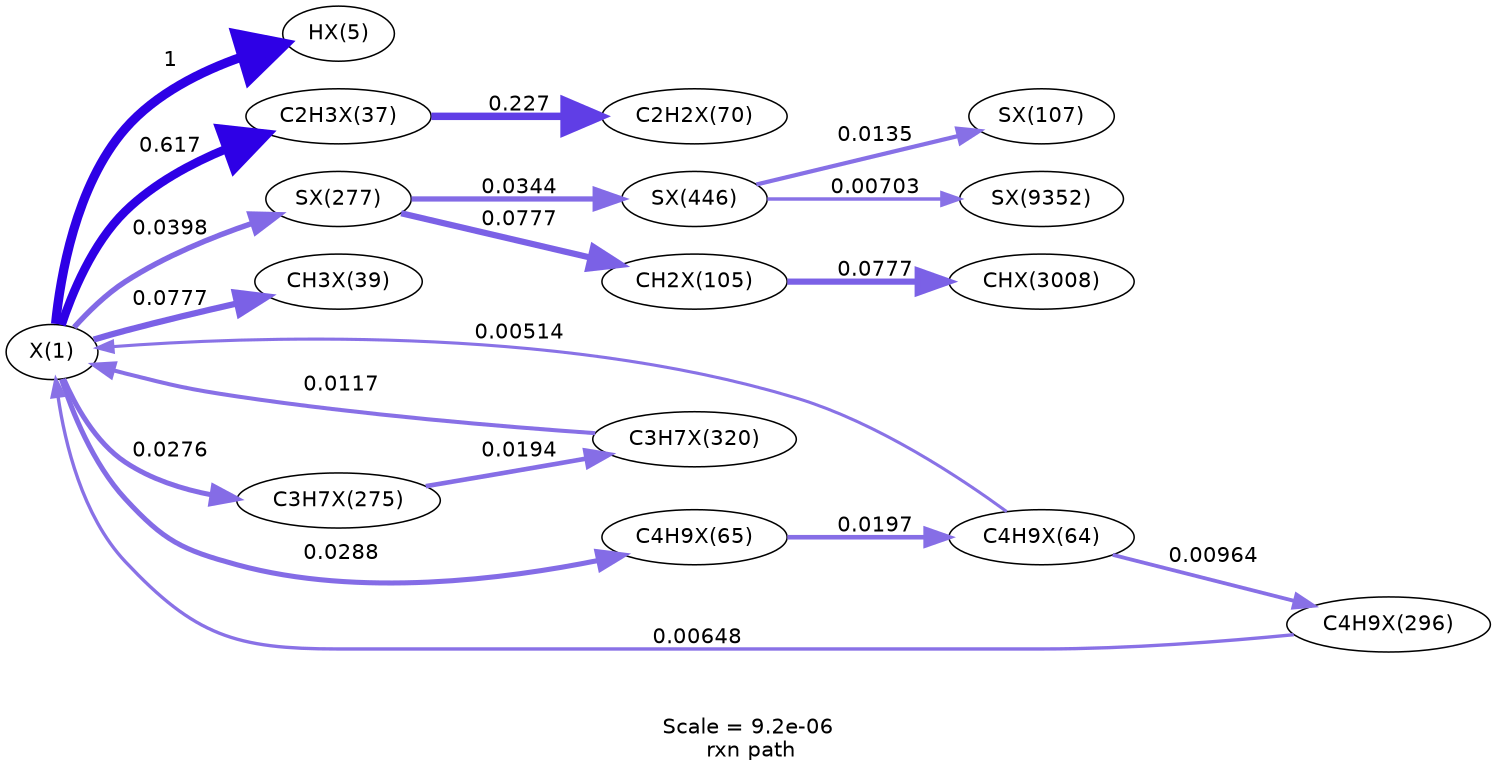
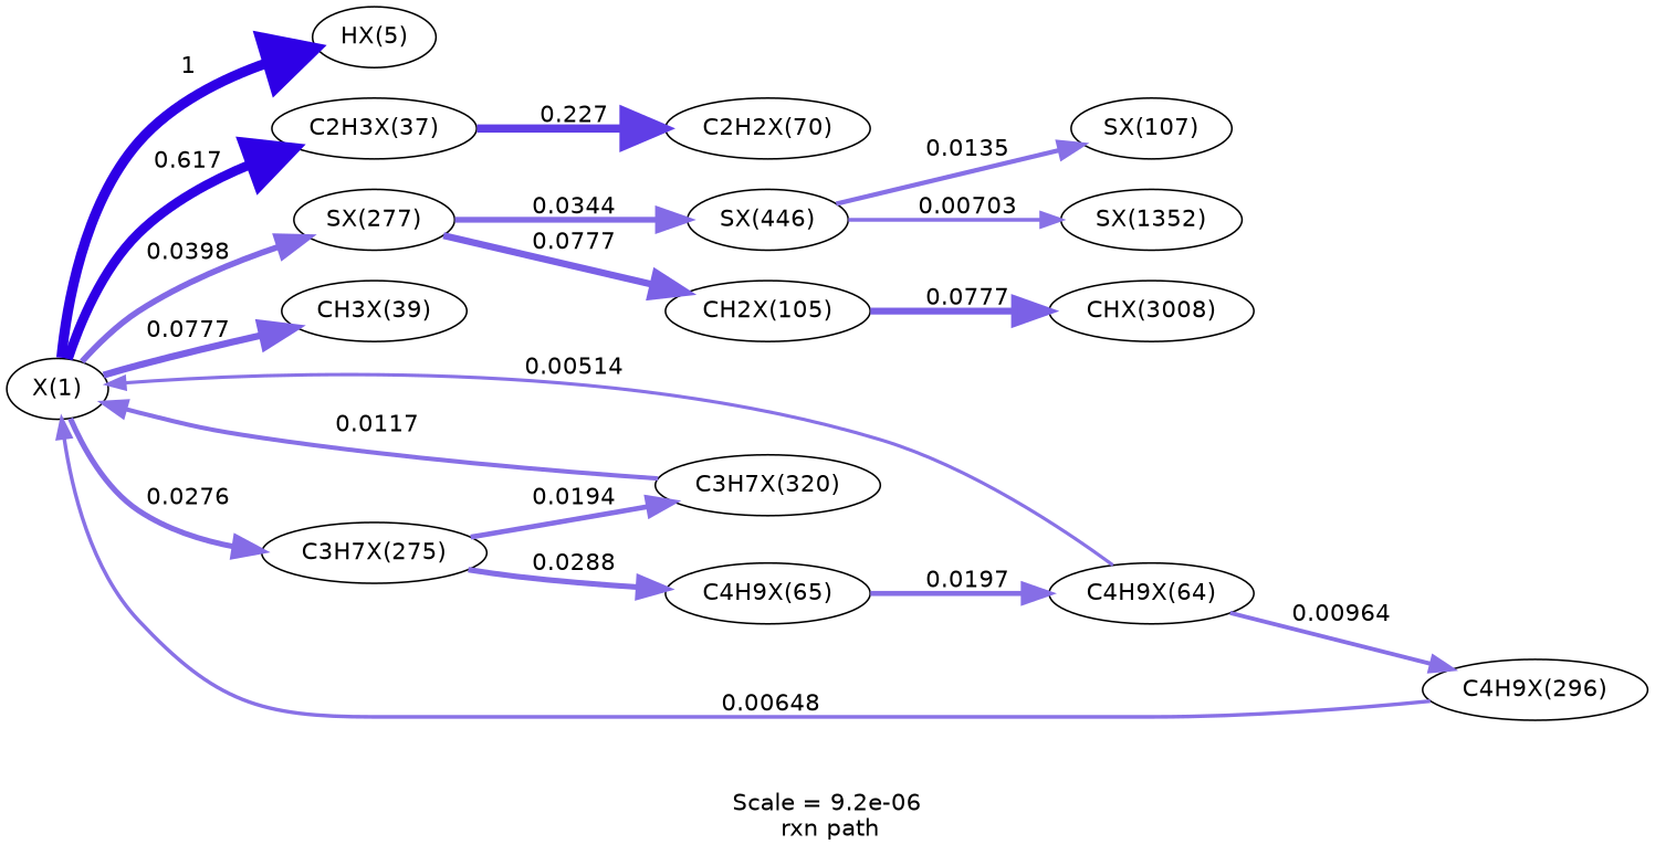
  digraph {
    fontname=Helvetica
    label="Scale = 9.2e-06\l rxn path"
    rankdir=LR
    node [fontname=Helvetica]
    edge [arrowsize=2.04 color="0.7, 0.578, 0.9" fontname=Helvetica style="setlinewidth(4.07)"]
    n1 [label="X(1)"]
    n2 [label="HX(5)"]
    n3 [label="C2H3X(37)"]
    n4 [label="C4H9X(65)"]
    n5 [label="CH3X(39)"]
    n6 [label="SX(277)"]
    n7 [label="C3H7X(275)"]
    n8 [label="C2H2X(70)"]
    n9 [label="C4H9X(64)"]
    n10 [label="CH2X(105)"]
    n11 [label="SX(446)"]
    n12 [label="C3H7X(320)"]
    n13 [label="C4H9X(296)"]
    n14 [label="CHX(3008)"]
    n15 [label="SX(107)"]
-   n16 [label="SX(9352)"]
+   n16 [label="SX(1352)"]
    n1 -> n2 [arrowsize=3 color="0.7, 1.5, 0.9" label=" 1" style="setlinewidth(6)"]
    n1 -> n3 [arrowsize=2.82 color="0.7, 1.12, 0.9" label=" 0.617" style="setlinewidth(5.64)"]
-   n1 -> n4 [arrowsize=1.66 color="0.7, 0.529, 0.9" label=" 0.0288" style="setlinewidth(3.32)"]
+   n7 -> n4 [arrowsize=1.66 color="0.7, 0.529, 0.9" label=" 0.0288" style="setlinewidth(3.32)"]
    n1 -> n5 [label=" 0.0777"]
    n1 -> n6 [arrowsize=1.78 color="0.7, 0.54, 0.9" label=" 0.0398" style="setlinewidth(3.57)"]
    n1 -> n7 [arrowsize=1.65 color="0.7, 0.528, 0.9" label=" 0.0276" style="setlinewidth(3.29)"]
    n3 -> n8 [arrowsize=2.44 color="0.7, 0.727, 0.9" label=" 0.227" style="setlinewidth(4.88)"]
    n4 -> n9 [arrowsize=1.52 color="0.7, 0.52, 0.9" label=" 0.0197" style="setlinewidth(3.03)"]
    n6 -> n10 [label=" 0.0777"]
    n6 -> n11 [arrowsize=1.73 color="0.7, 0.534, 0.9" label=" 0.0344" style="setlinewidth(3.46)"]
    n7 -> n12 [arrowsize=1.51 color="0.7, 0.519, 0.9" label=" 0.0194" style="setlinewidth(3.02)"]
    n9 -> n1 [arrowsize=1.01 color="0.7, 0.505, 0.9" label=" 0.00514" style="setlinewidth(2.02)"]
    n9 -> n13 [arrowsize=1.25 color="0.7, 0.51, 0.9" label=" 0.00964" style="setlinewidth(2.5)"]
    n10 -> n14 [label=" 0.0777"]
    n11 -> n15 [arrowsize=1.37 color="0.7, 0.513, 0.9" label=" 0.0135" style="setlinewidth(2.75)"]
    n11 -> n16 [arrowsize=1.13 color="0.7, 0.507, 0.9" label=" 0.00703" style="setlinewidth(2.26)"]
    n12 -> n1 [arrowsize=1.32 color="0.7, 0.512, 0.9" label=" 0.0117" style="setlinewidth(2.64)"]
    n13 -> n1 [arrowsize=1.1 color="0.7, 0.506, 0.9" label=" 0.00648" style="setlinewidth(2.2)"]
  }
